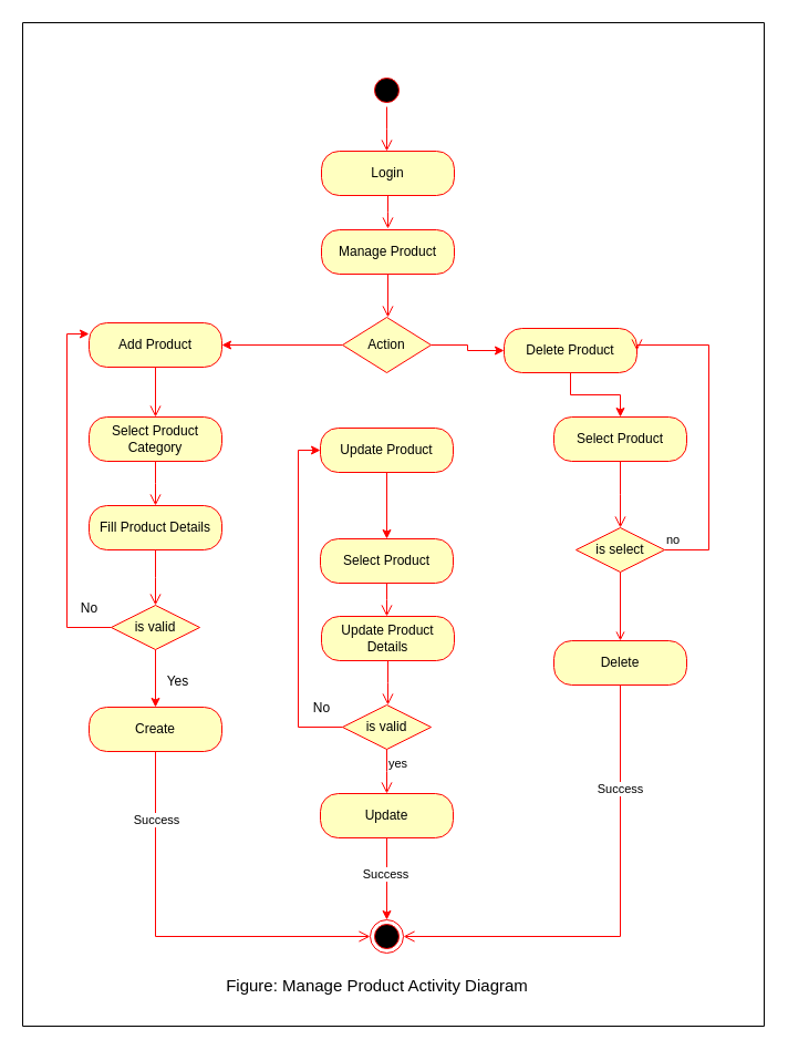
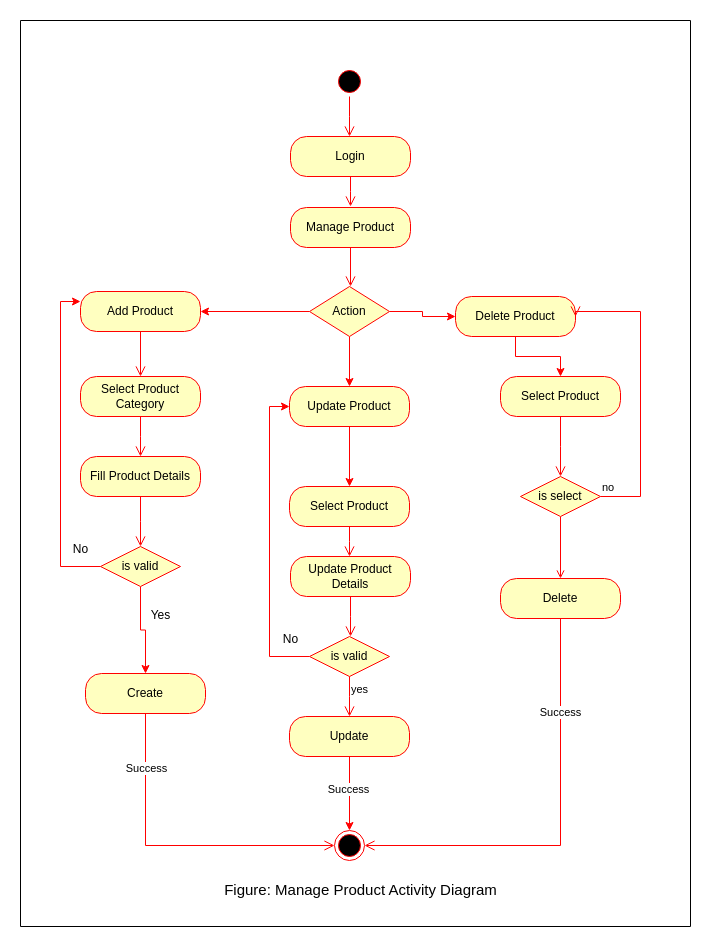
  <mxCell id="0" />
  <mxCell id="1" parent="0" />
  <mxCell id="2" value="" style="ellipse;html=1;shape=startState;fillColor=#000000;strokeColor=#ff0000;" parent="1" vertex="1"><mxGeometry x="334" y="66" width="30" height="30" as="geometry" /></mxCell>
  <mxCell id="3" value="" style="edgeStyle=orthogonalEdgeStyle;html=1;verticalAlign=bottom;endArrow=open;endSize=8;strokeColor=#FF0000;rounded=0;" parent="1" source="2" edge="1"><mxGeometry relative="1" as="geometry"><mxPoint x="349" y="136" as="targetPoint" /></mxGeometry></mxCell>
  <mxCell id="4" value="Login" style="rounded=1;whiteSpace=wrap;html=1;arcSize=40;fontColor=#000000;fillColor=#ffffc0;strokeColor=#ff0000;" parent="1" vertex="1"><mxGeometry x="290" y="136" width="120" height="40" as="geometry" /></mxCell>
  <mxCell id="5" value="" style="edgeStyle=orthogonalEdgeStyle;html=1;verticalAlign=bottom;endArrow=open;endSize=8;strokeColor=#FF0000;rounded=0;" parent="1" source="4" edge="1"><mxGeometry relative="1" as="geometry"><mxPoint x="350" y="206" as="targetPoint" /></mxGeometry></mxCell>
  <mxCell id="6" value="Manage Product" style="rounded=1;whiteSpace=wrap;html=1;arcSize=40;fontColor=#000000;fillColor=#ffffc0;strokeColor=#ff0000;" parent="1" vertex="1"><mxGeometry x="290" y="207" width="120" height="40" as="geometry" /></mxCell>
  <mxCell id="7" value="" style="edgeStyle=orthogonalEdgeStyle;html=1;verticalAlign=bottom;endArrow=open;endSize=8;strokeColor=#FF0000;rounded=0;" parent="1" source="6" edge="1"><mxGeometry relative="1" as="geometry"><mxPoint x="350" y="286" as="targetPoint" /></mxGeometry></mxCell>
  <mxCell id="8" value="" style="edgeStyle=orthogonalEdgeStyle;rounded=0;orthogonalLoop=1;jettySize=auto;html=1;strokeColor=#FF0000;" parent="1" source="11" target="12" edge="1"><mxGeometry relative="1" as="geometry" /></mxCell>
+ <mxCell id="9" value="" style="edgeStyle=orthogonalEdgeStyle;rounded=0;orthogonalLoop=1;jettySize=auto;html=1;strokeColor=#FF0000;" parent="1" source="11" target="23" edge="1"><mxGeometry relative="1" as="geometry" /></mxCell>
  <mxCell id="10" value="" style="edgeStyle=orthogonalEdgeStyle;rounded=0;orthogonalLoop=1;jettySize=auto;html=1;strokeColor=#FF0000;" parent="1" source="11" target="33" edge="1"><mxGeometry relative="1" as="geometry" /></mxCell>
  <mxCell id="11" value="Action" style="rhombus;whiteSpace=wrap;html=1;strokeColor=#FF0000;fillColor=#ffffc0;" parent="1" vertex="1"><mxGeometry x="309" y="286" width="80" height="50" as="geometry" /></mxCell>
  <mxCell id="12" value="Add Product" style="rounded=1;whiteSpace=wrap;html=1;arcSize=40;fontColor=#000000;fillColor=#ffffc0;strokeColor=#ff0000;" parent="1" vertex="1"><mxGeometry x="80" y="291" width="120" height="40" as="geometry" /></mxCell>
  <mxCell id="13" value="" style="edgeStyle=orthogonalEdgeStyle;html=1;verticalAlign=bottom;endArrow=open;endSize=8;strokeColor=#FF0000;rounded=0;" parent="1" source="12" edge="1"><mxGeometry relative="1" as="geometry"><mxPoint x="140" y="376" as="targetPoint" /></mxGeometry></mxCell>
  <mxCell id="14" value="Select Product Category" style="rounded=1;whiteSpace=wrap;html=1;arcSize=40;fontColor=#000000;fillColor=#ffffc0;strokeColor=#ff0000;" parent="1" vertex="1"><mxGeometry x="80" y="376" width="120" height="40" as="geometry" /></mxCell>
  <mxCell id="15" value="" style="edgeStyle=orthogonalEdgeStyle;html=1;verticalAlign=bottom;endArrow=open;endSize=8;strokeColor=#FF0000;rounded=0;" parent="1" source="14" edge="1"><mxGeometry relative="1" as="geometry"><mxPoint x="140" y="456" as="targetPoint" /></mxGeometry></mxCell>
  <mxCell id="16" value="Fill Product Details" style="rounded=1;whiteSpace=wrap;html=1;arcSize=40;fontColor=#000000;fillColor=#ffffc0;strokeColor=#ff0000;" parent="1" vertex="1"><mxGeometry x="80" y="456" width="120" height="40" as="geometry" /></mxCell>
  <mxCell id="17" value="" style="edgeStyle=orthogonalEdgeStyle;html=1;verticalAlign=bottom;endArrow=open;endSize=8;strokeColor=#FF0000;rounded=0;" parent="1" source="16" edge="1"><mxGeometry relative="1" as="geometry"><mxPoint x="140" y="546" as="targetPoint" /></mxGeometry></mxCell>
  <mxCell id="18" style="edgeStyle=orthogonalEdgeStyle;rounded=0;orthogonalLoop=1;jettySize=auto;html=1;entryX=0;entryY=0.25;entryDx=0;entryDy=0;exitX=0;exitY=0.5;exitDx=0;exitDy=0;strokeColor=#FF0000;" parent="1" source="20" target="12" edge="1"><mxGeometry relative="1" as="geometry"><mxPoint x="90" y="566" as="sourcePoint" /></mxGeometry></mxCell>
  <mxCell id="19" value="" style="edgeStyle=orthogonalEdgeStyle;rounded=0;orthogonalLoop=1;jettySize=auto;html=1;strokeColor=#FF0000;" parent="1" source="20" target="41" edge="1"><mxGeometry relative="1" as="geometry" /></mxCell>
  <mxCell id="20" value="is valid" style="rhombus;whiteSpace=wrap;html=1;fontColor=#000000;fillColor=#ffffc0;strokeColor=#ff0000;" parent="1" vertex="1"><mxGeometry x="100" y="546" width="80" height="40" as="geometry" /></mxCell>
  <mxCell id="21" value="No" style="text;html=1;align=center;verticalAlign=middle;resizable=0;points=[];autosize=1;strokeColor=none;fillColor=none;" parent="1" vertex="1"><mxGeometry x="60" y="534" width="40" height="30" as="geometry" /></mxCell>
  <mxCell id="22" value="" style="edgeStyle=orthogonalEdgeStyle;rounded=0;orthogonalLoop=1;jettySize=auto;html=1;strokeColor=#FF0000;" parent="1" source="23" target="24" edge="1"><mxGeometry relative="1" as="geometry" /></mxCell>
  <mxCell id="23" value="Update Product" style="rounded=1;whiteSpace=wrap;html=1;arcSize=40;fontColor=#000000;fillColor=#ffffc0;strokeColor=#ff0000;" parent="1" vertex="1"><mxGeometry x="289" y="386" width="120" height="40" as="geometry" /></mxCell>
  <mxCell id="24" value="Select Product" style="rounded=1;whiteSpace=wrap;html=1;arcSize=40;fontColor=#000000;fillColor=#ffffc0;strokeColor=#ff0000;" parent="1" vertex="1"><mxGeometry x="289" y="486" width="120" height="40" as="geometry" /></mxCell>
  <mxCell id="25" value="" style="edgeStyle=orthogonalEdgeStyle;html=1;verticalAlign=bottom;endArrow=open;endSize=8;strokeColor=#FF0000;rounded=0;" parent="1" source="24" edge="1"><mxGeometry relative="1" as="geometry"><mxPoint x="349" y="556" as="targetPoint" /></mxGeometry></mxCell>
  <mxCell id="26" value="Update Product Details" style="rounded=1;whiteSpace=wrap;html=1;arcSize=40;fontColor=#000000;fillColor=#ffffc0;strokeColor=#ff0000;" parent="1" vertex="1"><mxGeometry x="290" y="556" width="120" height="40" as="geometry" /></mxCell>
  <mxCell id="27" value="" style="edgeStyle=orthogonalEdgeStyle;html=1;verticalAlign=bottom;endArrow=open;endSize=8;strokeColor=#FF0000;rounded=0;" parent="1" source="26" edge="1"><mxGeometry relative="1" as="geometry"><mxPoint x="350" y="636" as="targetPoint" /></mxGeometry></mxCell>
  <mxCell id="28" style="edgeStyle=orthogonalEdgeStyle;rounded=0;orthogonalLoop=1;jettySize=auto;html=1;entryX=0;entryY=0.5;entryDx=0;entryDy=0;exitX=0;exitY=0.5;exitDx=0;exitDy=0;strokeColor=#FF0000;" parent="1" source="29" target="23" edge="1"><mxGeometry relative="1" as="geometry" /></mxCell>
  <mxCell id="29" value="is valid" style="rhombus;whiteSpace=wrap;html=1;fontColor=#000000;fillColor=#ffffc0;strokeColor=#ff0000;" parent="1" vertex="1"><mxGeometry x="309" y="636" width="80" height="40" as="geometry" /></mxCell>
  <mxCell id="30" value="yes" style="edgeStyle=orthogonalEdgeStyle;html=1;align=left;verticalAlign=top;endArrow=open;endSize=8;strokeColor=#FF0000;rounded=0;" parent="1" source="29" edge="1"><mxGeometry x="-1" relative="1" as="geometry"><mxPoint x="349" y="716" as="targetPoint" /></mxGeometry></mxCell>
  <mxCell id="31" value="No" style="text;html=1;align=center;verticalAlign=middle;resizable=0;points=[];autosize=1;strokeColor=none;fillColor=none;" parent="1" vertex="1"><mxGeometry x="270" y="624" width="40" height="30" as="geometry" /></mxCell>
  <mxCell id="32" value="" style="edgeStyle=orthogonalEdgeStyle;rounded=0;orthogonalLoop=1;jettySize=auto;html=1;strokeColor=#FF0000;" parent="1" source="33" target="34" edge="1"><mxGeometry relative="1" as="geometry" /></mxCell>
  <mxCell id="33" value="Delete Product" style="rounded=1;whiteSpace=wrap;html=1;arcSize=40;fontColor=#000000;fillColor=#ffffc0;strokeColor=#ff0000;" parent="1" vertex="1"><mxGeometry x="455" y="296" width="120" height="40" as="geometry" /></mxCell>
  <mxCell id="34" value="Select Product" style="rounded=1;whiteSpace=wrap;html=1;arcSize=40;fontColor=#000000;fillColor=#ffffc0;strokeColor=#ff0000;" parent="1" vertex="1"><mxGeometry x="500" y="376" width="120" height="40" as="geometry" /></mxCell>
  <mxCell id="35" value="" style="edgeStyle=orthogonalEdgeStyle;html=1;verticalAlign=bottom;endArrow=open;endSize=8;strokeColor=#FF0000;rounded=0;" parent="1" source="34" edge="1"><mxGeometry relative="1" as="geometry"><mxPoint x="560" y="476" as="targetPoint" /></mxGeometry></mxCell>
  <mxCell id="36" value="" style="edgeStyle=orthogonalEdgeStyle;rounded=0;orthogonalLoop=1;jettySize=auto;html=1;strokeColor=#FF0000;endArrow=open;" parent="1" source="37" target="43" edge="1"><mxGeometry relative="1" as="geometry" /></mxCell>
  <mxCell id="37" value="is select" style="rhombus;whiteSpace=wrap;html=1;fontColor=#000000;fillColor=#ffffc0;strokeColor=#ff0000;" parent="1" vertex="1"><mxGeometry x="520" y="476" width="80" height="40" as="geometry" /></mxCell>
  <mxCell id="38" value="no" style="edgeStyle=orthogonalEdgeStyle;html=1;align=left;verticalAlign=bottom;endArrow=open;endSize=8;strokeColor=#FF0000;rounded=0;entryX=1;entryY=0.5;entryDx=0;entryDy=0;exitX=1;exitY=0.5;exitDx=0;exitDy=0;" parent="1" source="37" target="33" edge="1"><mxGeometry x="-1" relative="1" as="geometry"><mxPoint x="700" y="496" as="targetPoint" /><Array as="points"><mxPoint x="640" y="496" /><mxPoint x="640" y="311" /></Array></mxGeometry></mxCell>
  <mxCell id="39" value="" style="ellipse;html=1;shape=endState;fillColor=#000000;strokeColor=#ff0000;" parent="1" vertex="1"><mxGeometry x="334" y="830" width="30" height="30" as="geometry" /></mxCell>
  <mxCell id="40" value="" style="swimlane;startSize=0;" parent="1" vertex="1"><mxGeometry x="20" y="20" width="670" height="906" as="geometry" /></mxCell>
- <mxCell id="41" value="Create" style="rounded=1;whiteSpace=wrap;html=1;arcSize=40;fontColor=#000000;fillColor=#ffffc0;strokeColor=#ff0000;" parent="40" vertex="1"><mxGeometry x="60" y="618" width="120" height="40" as="geometry" /></mxCell>
+ <mxCell id="41" value="Create" style="rounded=1;whiteSpace=wrap;html=1;arcSize=40;fontColor=#000000;fillColor=#ffffc0;strokeColor=#ff0000;" parent="40" vertex="1"><mxGeometry x="65" y="653" width="120" height="40" as="geometry" /></mxCell>
  <mxCell id="42" value="Update" style="rounded=1;whiteSpace=wrap;html=1;arcSize=40;fontColor=#000000;fillColor=#ffffc0;strokeColor=#ff0000;" parent="40" vertex="1"><mxGeometry x="269" y="696" width="120" height="40" as="geometry" /></mxCell>
  <mxCell id="43" value="Delete" style="rounded=1;whiteSpace=wrap;html=1;arcSize=40;fontColor=#000000;fillColor=#ffffc0;strokeColor=#ff0000;" parent="40" vertex="1"><mxGeometry x="480" y="558" width="120" height="40" as="geometry" /></mxCell>
  <mxCell id="44" value="Yes" style="text;html=1;align=center;verticalAlign=middle;resizable=0;points=[];autosize=1;strokeColor=none;fillColor=none;" parent="40" vertex="1"><mxGeometry x="120" y="580" width="40" height="30" as="geometry" /></mxCell>
  <mxCell id="45" value="" style="edgeStyle=orthogonalEdgeStyle;html=1;verticalAlign=bottom;endArrow=open;endSize=8;strokeColor=#ff0000;rounded=0;entryX=0;entryY=0.5;entryDx=0;entryDy=0;exitX=0.5;exitY=1;exitDx=0;exitDy=0;" parent="1" source="41" target="39" edge="1"><mxGeometry relative="1" as="geometry"><mxPoint x="140" y="724" as="targetPoint" /></mxGeometry></mxCell>
  <mxCell id="46" value="Success" style="edgeLabel;html=1;align=center;verticalAlign=middle;resizable=0;points=[];" parent="45" vertex="1" connectable="0"><mxGeometry x="-0.661" relative="1" as="geometry"><mxPoint as="offset" /></mxGeometry></mxCell>
  <mxCell id="47" value="" style="edgeStyle=orthogonalEdgeStyle;rounded=0;orthogonalLoop=1;jettySize=auto;html=1;strokeColor=#FF0000;" parent="1" source="42" target="39" edge="1"><mxGeometry relative="1" as="geometry" /></mxCell>
  <mxCell id="48" value="Success" style="edgeLabel;html=1;align=center;verticalAlign=middle;resizable=0;points=[];" parent="47" vertex="1" connectable="0"><mxGeometry x="-0.135" y="-2" relative="1" as="geometry"><mxPoint as="offset" /></mxGeometry></mxCell>
  <mxCell id="49" value="" style="edgeStyle=orthogonalEdgeStyle;html=1;verticalAlign=bottom;endArrow=open;endSize=8;strokeColor=#ff0000;rounded=0;entryX=1;entryY=0.5;entryDx=0;entryDy=0;exitX=0.5;exitY=1;exitDx=0;exitDy=0;" parent="1" source="43" target="39" edge="1"><mxGeometry relative="1" as="geometry"><mxPoint x="560" y="664" as="targetPoint" /></mxGeometry></mxCell>
  <mxCell id="50" value="Success" style="edgeLabel;html=1;align=center;verticalAlign=middle;resizable=0;points=[];" parent="49" vertex="1" connectable="0"><mxGeometry x="-0.561" y="-1" relative="1" as="geometry"><mxPoint as="offset" /></mxGeometry></mxCell>
- <mxCell id="51" value="&lt;font style=&quot;font-size: 15px;&quot;&gt;Figure: Manage Product Activity Diagram&lt;/font&gt;" style="text;html=1;align=center;verticalAlign=middle;resizable=0;points=[];autosize=1;strokeColor=none;fillColor=none;" vertex="1" parent="1"><mxGeometry x="190" y="874" width="300" height="30" as="geometry" /></mxCell>
+ <mxCell id="51" value="&lt;font style=&quot;font-size: 15px;&quot;&gt;Figure: Manage Product Activity Diagram&lt;/font&gt;" style="text;html=1;align=center;verticalAlign=middle;resizable=0;points=[];autosize=1;strokeColor=none;fillColor=none;" vertex="1" parent="1"><mxGeometry x="210" y="874" width="300" height="30" as="geometry" /></mxCell>
